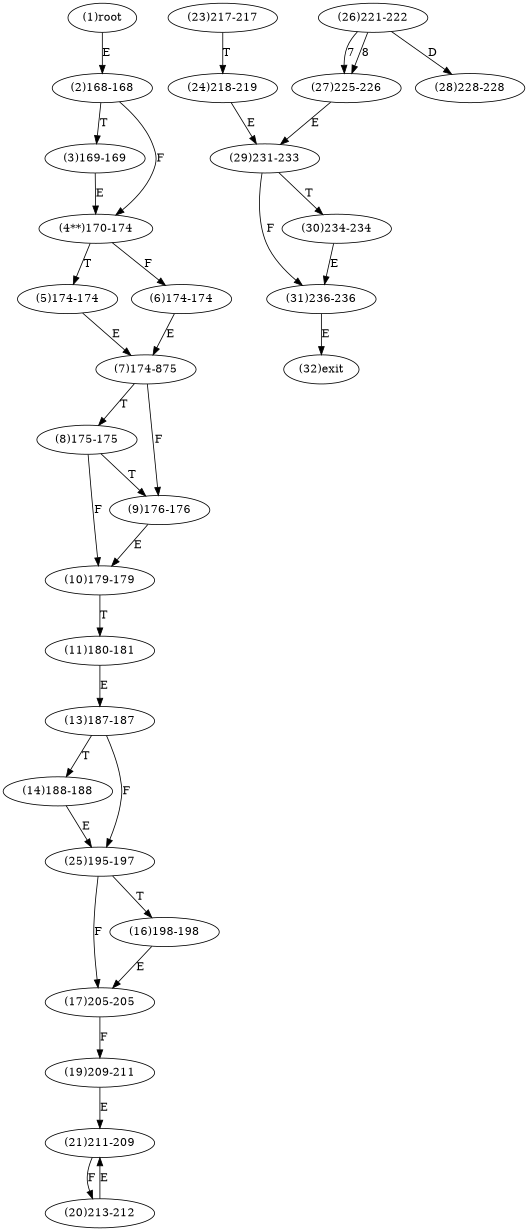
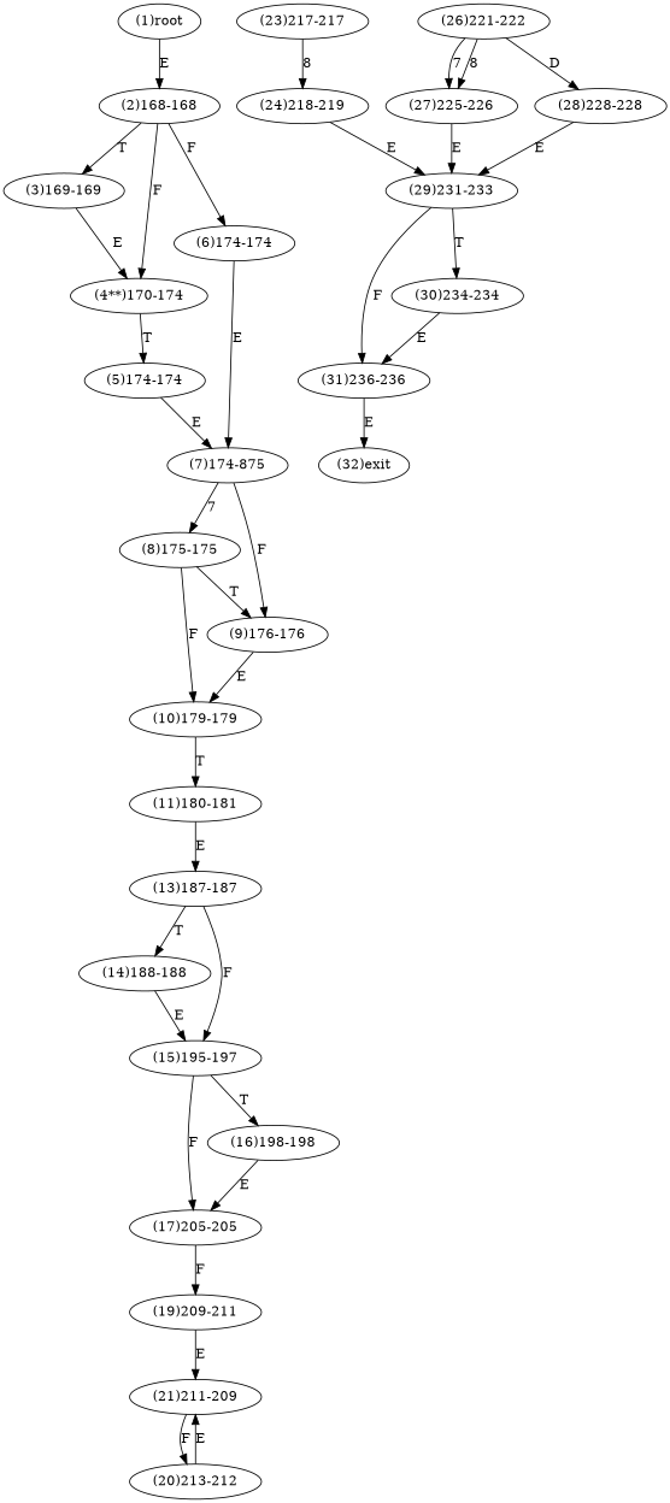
  digraph {
    n1 [label="(1)root"]
    n2 [label="(2)168-168"]
    n3 [label="(3)169-169"]
    n4 [label="(4**)170-174"]
    n5 [label="(5)174-174"]
    n6 [label="(6)174-174"]
    n7 [label="(7)174-875"]
    n8 [label="(8)175-175"]
    n9 [label="(9)176-176"]
    n10 [label="(10)179-179"]
    n11 [label="(11)180-181"]
    n12 [label="(13)187-187"]
    n13 [label="(14)188-188"]
-   n14 [label="(25)195-197"]
+   n14 [label="(15)195-197"]
    n15 [label="(17)205-205"]
    n16 [label="(16)198-198"]
    n17 [label="(19)209-211"]
    n18 [label="(21)211-209"]
    n19 [label="(20)213-212"]
    n20 [label="(23)217-217"]
    n21 [label="(24)218-219"]
    n22 [label="(29)231-233"]
    n23 [label="(26)221-222"]
    n24 [label="(27)225-226"]
    n25 [label="(28)228-228"]
    n26 [label="(31)236-236"]
    n27 [label="(30)234-234"]
    n28 [label="(32)exit"]
    n1 -> n2 [label=E]
    n2 -> n3 [label=T]
    n2 -> n4 [label=F]
    n3 -> n4 [label=E]
    n4 -> n5 [label=T]
-   n4 -> n6 [label=F]
+   n2 -> n6 [label=F]
    n5 -> n7 [label=E]
    n6 -> n7 [label=E]
-   n7 -> n8 [label=T]
+   n7 -> n8 [label=7]
    n7 -> n9 [label=F]
    n8 -> n9 [label=T]
    n8 -> n10 [label=F]
    n9 -> n10 [label=E]
    n10 -> n11 [label=T]
    n11 -> n12 [label=E]
    n12 -> n13 [label=T]
    n12 -> n14 [label=F]
    n13 -> n14 [label=E]
    n14 -> n15 [label=F]
    n14 -> n16 [label=T]
    n15 -> n17 [label=F]
    n16 -> n15 [label=E]
    n17 -> n18 [label=E]
    n18 -> n19 [label=F]
    n19 -> n18 [label=E]
-   n20 -> n21 [label=T]
+   n20 -> n21 [label=8]
    n21 -> n22 [label=E]
    n22 -> n26 [label=F]
    n22 -> n27 [label=T]
    n23 -> n24 [label=7]
    n23 -> n24 [label=8]
    n23 -> n25 [label=D]
    n24 -> n22 [label=E]
+   n25 -> n22 [label=E]
    n26 -> n28 [label=E]
    n27 -> n26 [label=E]
  }
